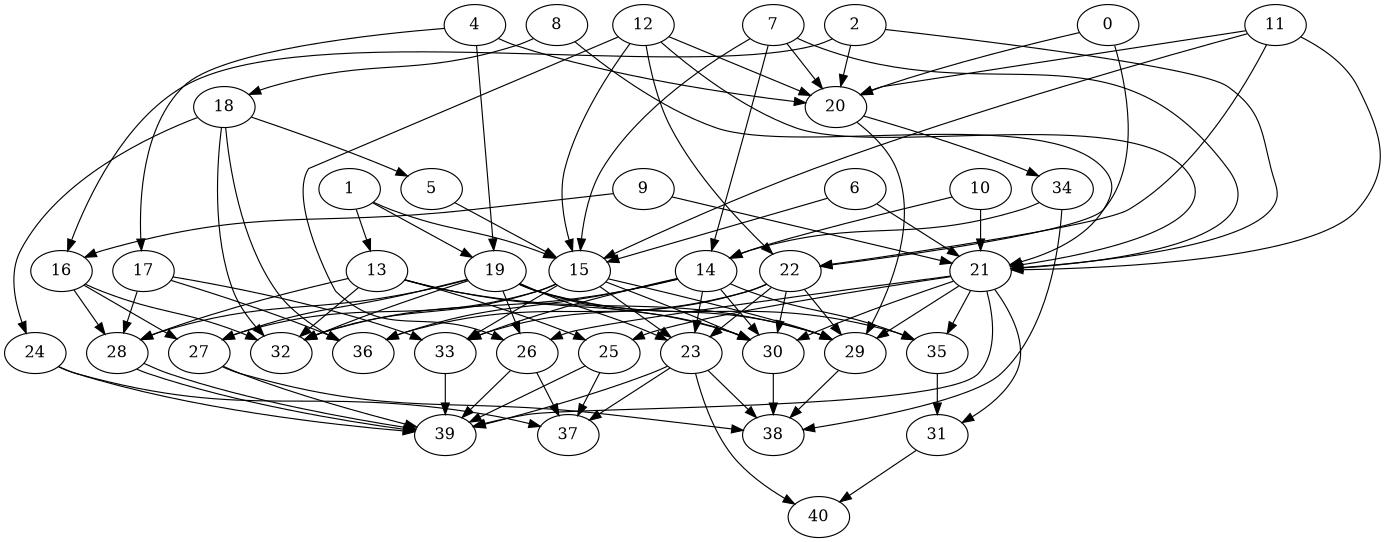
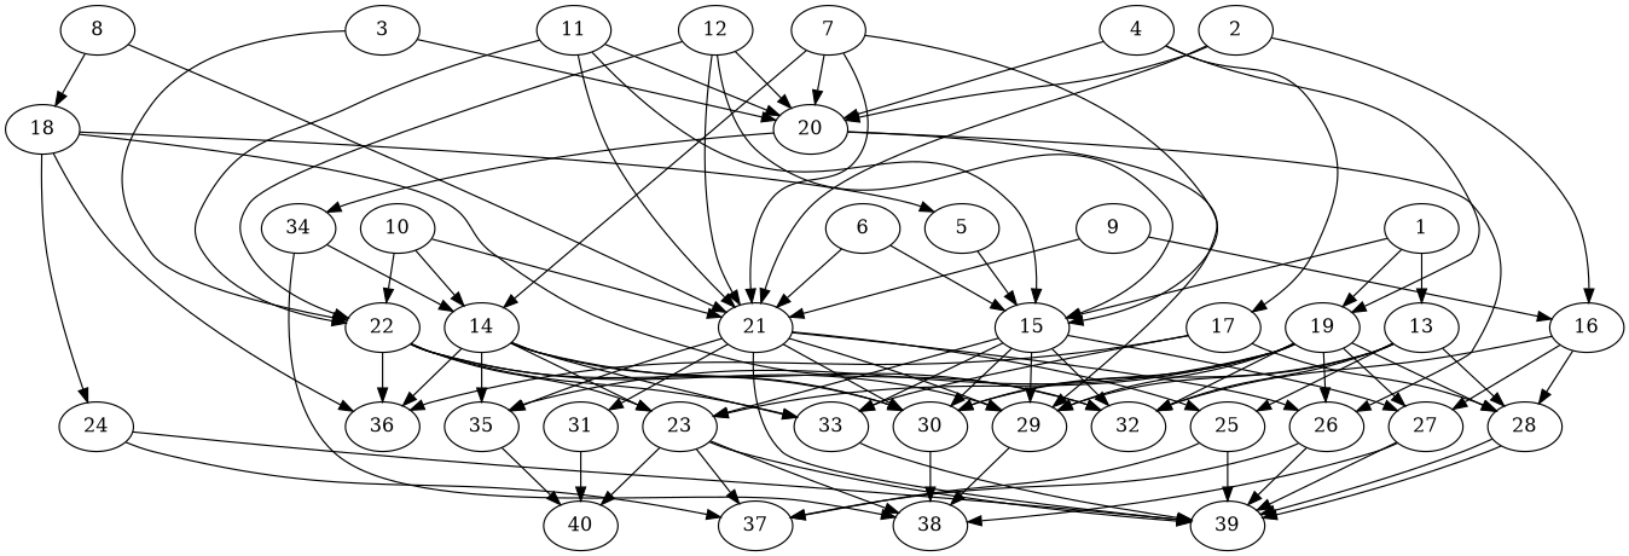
  digraph {
    node [alpha=0.07]
    1 [expect_size=21116928]
    13 [alpha=0.00 expect_size=13723648]
    15 [alpha=0.16 expect_size=18952192]
    19 [expect_size=49473536]
    25 [alpha=0.06 expect_size=26196992]
    28 [alpha=0.19 expect_size=23647232]
    29 [alpha=0.10 expect_size=32094208]
    30 [alpha=0.11 expect_size=49583104]
    32 [alpha=0.04 expect_size=6678528]
    27 [alpha=0.10 expect_size=15178752]
    23 [alpha=0.16 expect_size=26327040]
    33 [alpha=0.05 expect_size=39812096]
    35 [alpha=0.06 expect_size=30217216]
    26 [alpha=0.08 expect_size=16089088]
    37 [alpha=0.15 expect_size=15609856]
    39 [alpha=0.17 expect_size=36604928]
    38 [expect_size=39284736]
    40 [alpha=0.02 expect_size=12473344]
    2 [alpha=0.02 expect_size=35710976]
    16 [alpha=0.20 expect_size=16390144]
    20 [alpha=0.14 expect_size=37858304]
    21 [alpha=0.08 expect_size=14359552]
    34 [alpha=0.13 expect_size=30738432]
    31 [expect_size=35820544]
    14 [alpha=0.20 expect_size=21732352]
    24 [alpha=0.20 expect_size=27038720]
-   3 [alpha=0.03 expect_size=42315776 label=0]
+   3 [alpha=0.03 expect_size=42315776]
    22 [alpha=0.14 expect_size=17348608]
    36 [alpha=0.05 expect_size=43610112]
    4 [alpha=0.19 expect_size=8817664]
    17 [alpha=0.04 expect_size=33768448]
    5 [alpha=0.19 expect_size=10603520]
    18 [alpha=0.04 expect_size=8041472]
    6 [expect_size=44305408]
    7 [alpha=0.09 expect_size=51127296]
    8 [alpha=0.18 expect_size=21582848]
    9 [alpha=0.15 expect_size=10146816]
    10 [alpha=0.10 expect_size=29572096]
    11 [alpha=0.01 expect_size=39809024]
    12 [alpha=0.04 expect_size=8517632]
    1 -> 13
    1 -> 15
    1 -> 19
    13 -> 25
    13 -> 28
    13 -> 29
    13 -> 30
    13 -> 32
    15 -> 29
    15 -> 30
    15 -> 32
    15 -> 27
    15 -> 23
    15 -> 33
    19 -> 28
    19 -> 29
    19 -> 30
    19 -> 32
    19 -> 27
    19 -> 23
    19 -> 35
    19 -> 26
    25 -> 37
    25 -> 39
    28 -> 39
    28 -> 39
    29 -> 38
    30 -> 38
    27 -> 39
    27 -> 38
    23 -> 37
    23 -> 39
    23 -> 38
    23 -> 40
    33 -> 39
-   35 -> 31
+   35 -> 40
    26 -> 37
    26 -> 39
    2 -> 16
    2 -> 20
    2 -> 21
    16 -> 28
    16 -> 32
    16 -> 27
    20 -> 29
-   12 -> 26
+   20 -> 26
    20 -> 34
    21 -> 25
    21 -> 29
    21 -> 30
    21 -> 35
    21 -> 26
    21 -> 39
    21 -> 31
    34 -> 38
    34 -> 14
    31 -> 40
    14 -> 30
    14 -> 32
    14 -> 23
    14 -> 33
    14 -> 35
    14 -> 36
    24 -> 37
    24 -> 39
    3 -> 20
    3 -> 22
    22 -> 29
    22 -> 30
    22 -> 23
    22 -> 33
    22 -> 36
    4 -> 19
    4 -> 20
    4 -> 17
    17 -> 28
    17 -> 33
    17 -> 36
    5 -> 15
    18 -> 32
    18 -> 24
    18 -> 36
    18 -> 5
    6 -> 15
    6 -> 21
    7 -> 15
    7 -> 20
    7 -> 21
    7 -> 14
    8 -> 21
    8 -> 18
    9 -> 16
    9 -> 21
    10 -> 21
    10 -> 14
+   10 -> 22
    11 -> 15
    11 -> 20
    11 -> 21
    11 -> 22
    12 -> 15
    12 -> 20
    12 -> 21
    12 -> 22
  }
